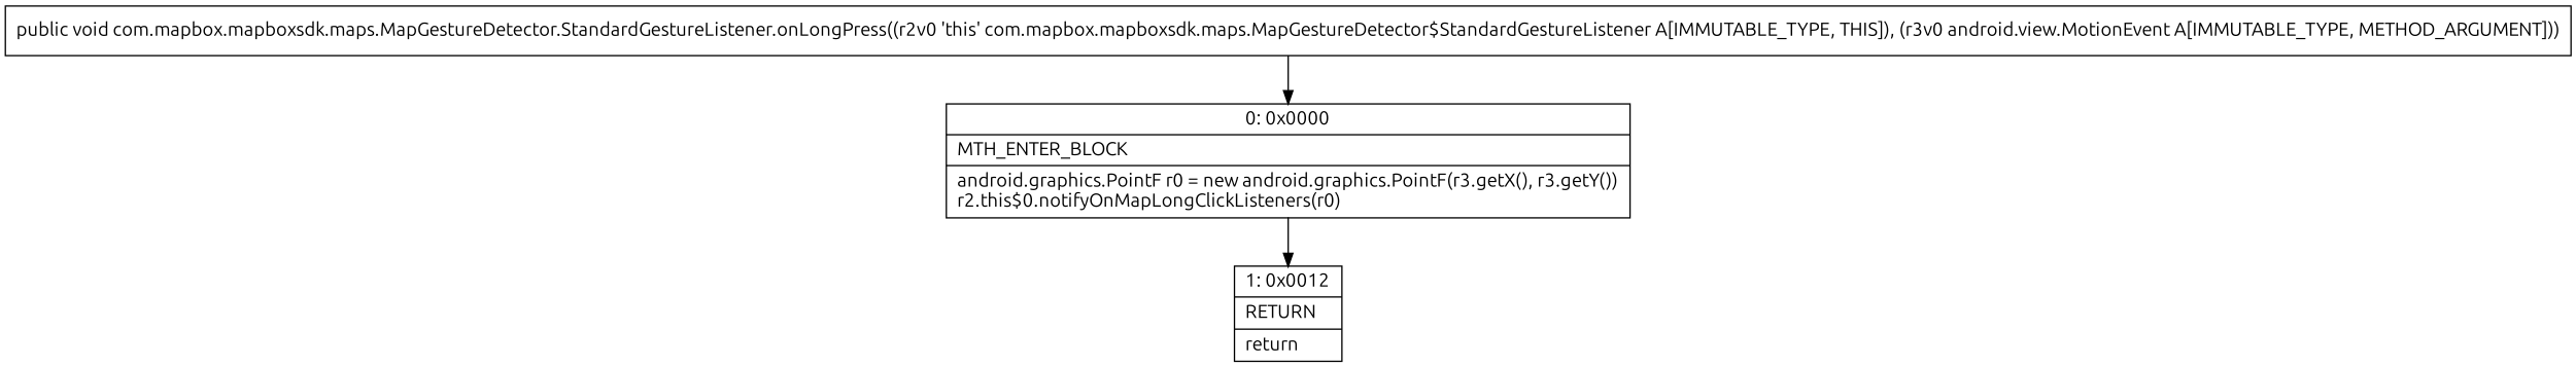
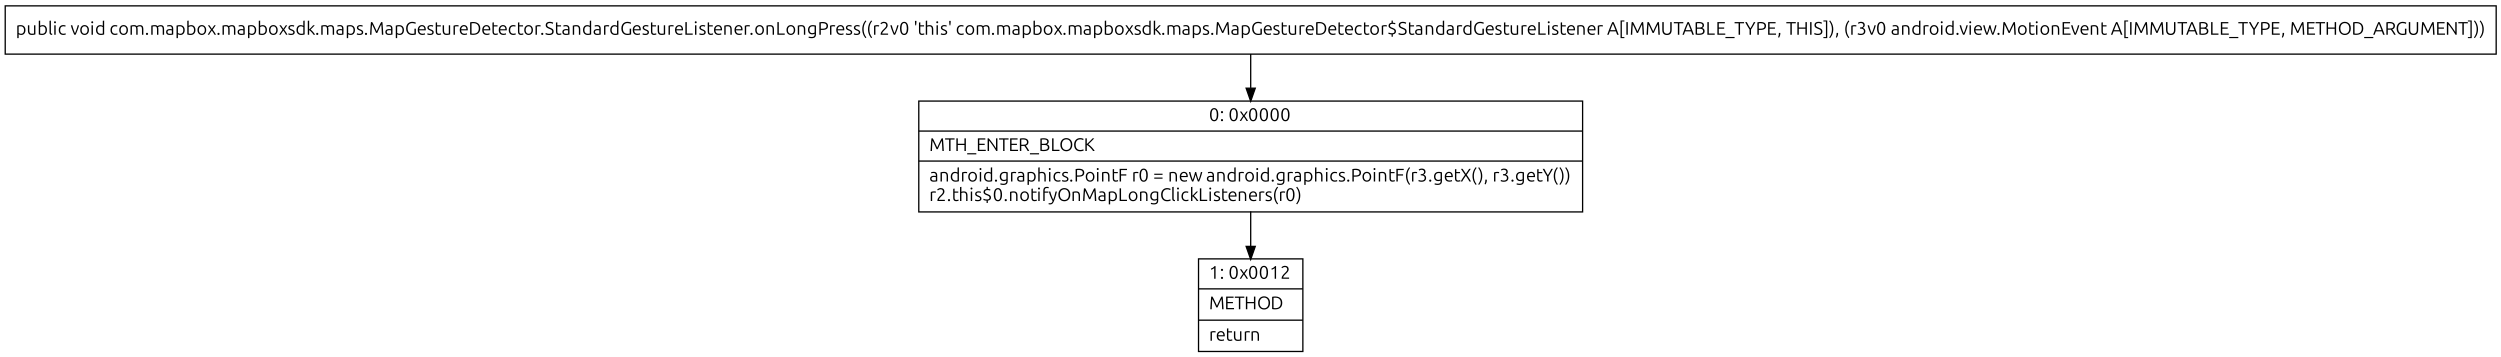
  digraph {
    fontname=Ubuntu
    node [shape=record fontname=Ubuntu]
    edge [fontname=Ubuntu]
    n1 [label="{0\:\ 0x0000|MTH_ENTER_BLOCK\l|android.graphics.PointF r0 = new android.graphics.PointF(r3.getX(), r3.getY())\lr2.this$0.notifyOnMapLongClickListeners(r0)\l}"]
-   n2 [label="{1\:\ 0x0012|RETURN\l|return\l}"]
+   n2 [label="{1\:\ 0x0012|METHOD\l|return\l}"]
    n3 [label="{public void com.mapbox.mapboxsdk.maps.MapGestureDetector.StandardGestureListener.onLongPress((r2v0 'this' com.mapbox.mapboxsdk.maps.MapGestureDetector$StandardGestureListener A[IMMUTABLE_TYPE, THIS]), (r3v0 android.view.MotionEvent A[IMMUTABLE_TYPE, METHOD_ARGUMENT])) }"]
    n1 -> n2
    n3 -> n1
  }
